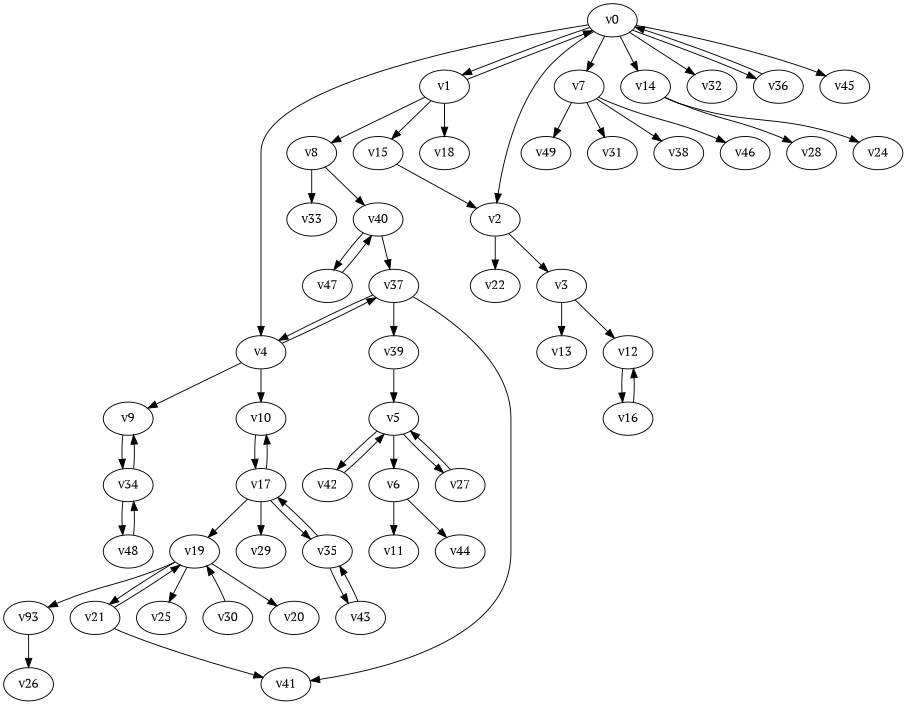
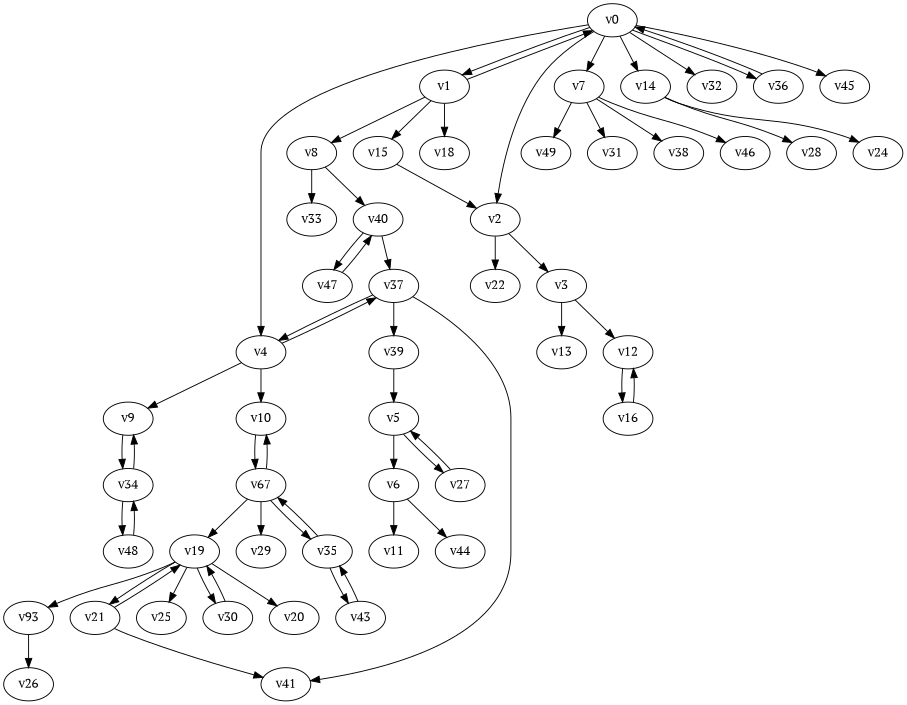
  digraph {
    fontname="PT Serif"
    node [fontname="PT Serif" player=0 weight=11]
    edge [fontname="PT Serif"]
    v0 [weight=10]
    v1 [player=1 weight=17]
    v2 [weight=13]
    v4 [weight=7]
    v7 [player=1]
    v14
    v32 [weight=7]
    v36 [weight=2]
    v45 [player=1 weight=-2]
    v8 [weight=14]
    v18 [weight=1]
    v15 [player=1 weight=8]
    v3 [player=1 weight=1]
    v22 [weight=2]
    v9 [player=1 weight=10]
    v10 [weight=-1]
    v37 [player=1 weight=9]
    v31 [player=1 weight=17]
    v38
    v46 [weight=7]
    v49 [player=1 weight=5]
    v24 [weight=14]
    v28
    v33 [player=1 weight=8]
    v40 [weight=10]
    v12 [weight=7]
    v13 [player=1 weight=2]
    v16 [weight=1]
    v5 [player=1 weight=12]
    v6 [weight=1]
    v27 [player=1 weight=16]
-   v42 [weight=10]
    v34 [weight=16]
-   v17 [player=1 weight=12]
+   v17 [player=1 weight=12 label=v67]
    v41 [player=1 weight=8]
    v39 [player=1 weight=15]
    v11 [player=1]
    v44 [weight=3]
    v47 [player=1 weight=9]
    v48 [weight=-1]
    v19 [player=1 weight=12]
    v29 [player=1 weight=6]
    v35 [player=1 weight=6]
    v20 [weight=5]
    v21 [player=1 weight=5]
    n46 [label=v93 player=1]
    v25 [player=1 weight=10]
    v30 [weight=4]
    v43 [player=1 weight=15]
    v26 [weight=12]
    v0 -> v1
    v0 -> v2
    v0 -> v4
    v0 -> v7
    v0 -> v14
    v0 -> v32
    v0 -> v36
    v0 -> v45
    v1 -> v0
    v1 -> v8
    v1 -> v18
    v1 -> v15
    v2 -> v3
    v2 -> v22
    v4 -> v9
    v4 -> v10
    v4 -> v37
    v7 -> v31
    v7 -> v38
    v7 -> v46
    v7 -> v49
    v14 -> v24
    v14 -> v28
    v36 -> v0
    v8 -> v33
    v8 -> v40
    v15 -> v2
    v3 -> v12
    v3 -> v13
    v9 -> v34
    v10 -> v17
    v37 -> v4
    v37 -> v41
    v37 -> v39
    v40 -> v37
    v40 -> v47
    v12 -> v16
    v16 -> v12
    v5 -> v6
    v5 -> v27
-   v5 -> v42
    v6 -> v11
    v6 -> v44
    v27 -> v5
-   v42 -> v5
    v34 -> v9
    v34 -> v48
    v17 -> v10
    v17 -> v19
    v17 -> v29
    v17 -> v35
    v39 -> v5
    v47 -> v40
    v48 -> v34
    v19 -> v20
    v19 -> v21
    v19 -> n46
    v19 -> v25
+   v19 -> v30
    v35 -> v17
    v35 -> v43
    v21 -> v41
    v21 -> v19
    n46 -> v26
    v30 -> v19
    v43 -> v35
  }
